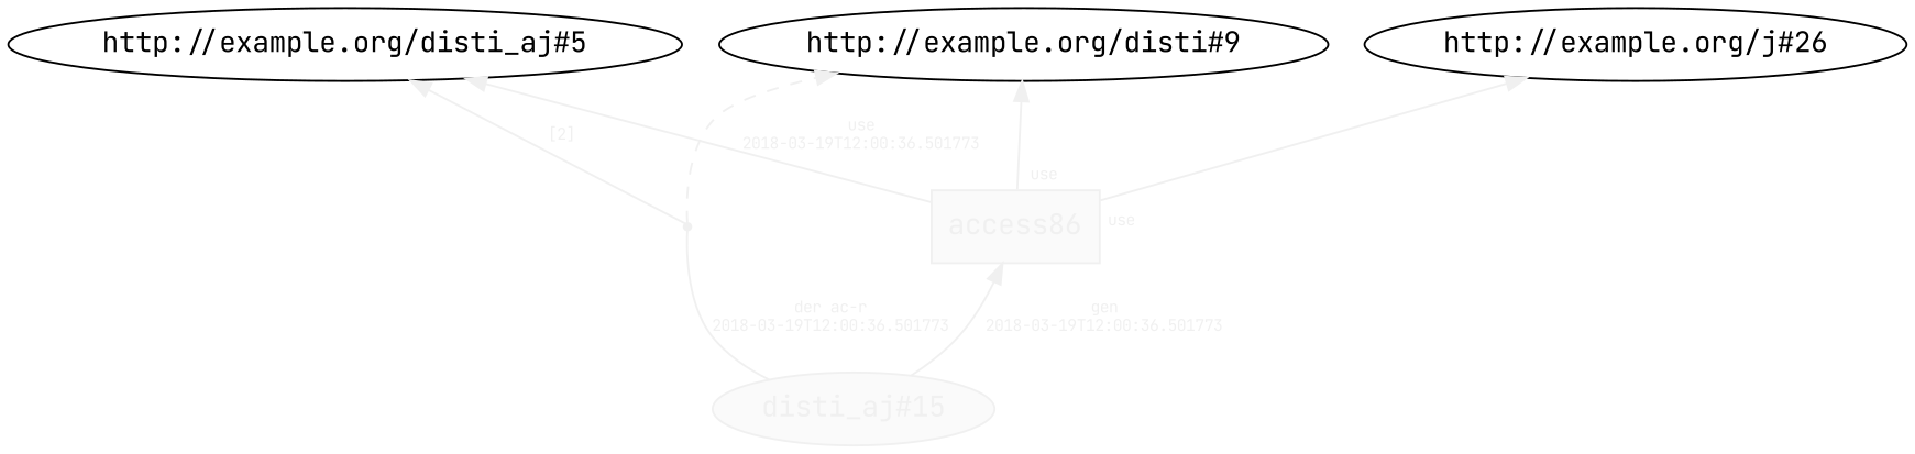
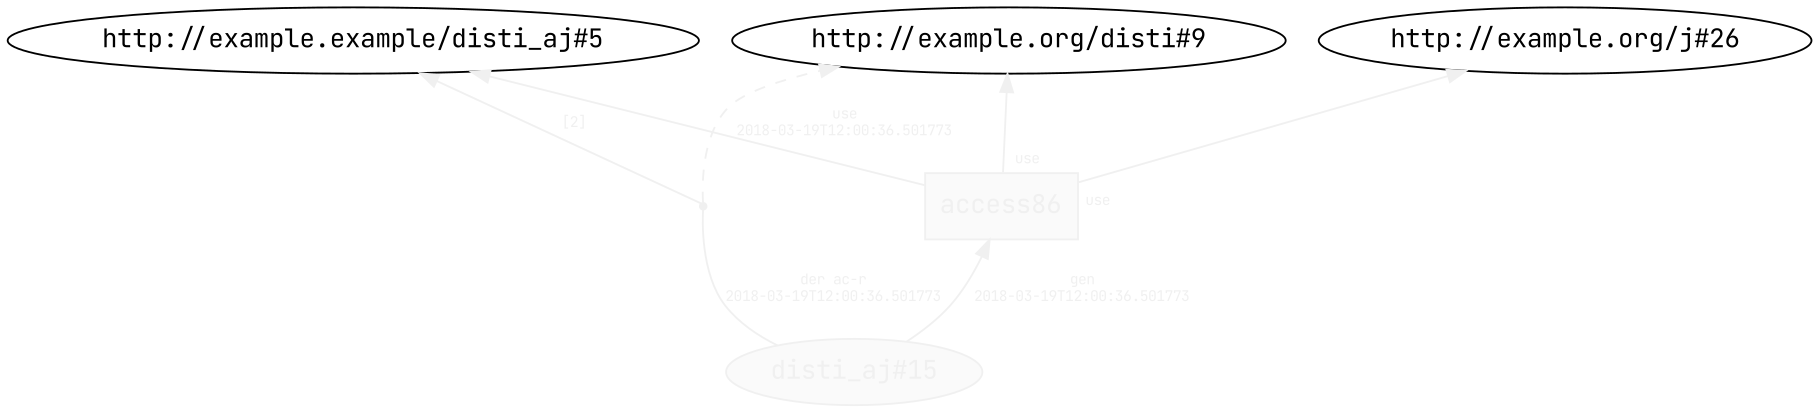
  digraph {
    rankdir=BT
    fontname="JetBrains Mono"
    node [fontname="JetBrains Mono"]
    edge [angle=60.0 color="#F0F0F0" distance=1.5 fontcolor="#F0F0F0" fontsize=8 rotation=20 fontname="JetBrains Mono"]
    n1 [color="#F0F0F0" fillcolor="#FAFAFA" fontcolor="#F0F0F0" label="disti_aj#15" style=filled]
    n2 [color="#F0F0F0" fillcolor="#FAFAFA" fontcolor="#F0F0F0" label=access86 shape=polygon sides=4 style=filled]
    bn0 [color="#F0F0F0" fontcolor="#F0F0F0" shape=point]
    "http://example.org/disti#9"
-   "http://example.org/disti_aj#5"
+   "http://example.org/disti_aj#5" [label="http://example.example/disti_aj#5"]
    "http://example.org/j#26"
    n1 -> n2 [label="gen\n2018-03-19T12:00:36.501773"]
    n1 -> bn0 [arrowhead=none label="der ac-r\n2018-03-19T12:00:36.501773"]
    n2 -> "http://example.org/disti#9" [labelangle=60.0 labeldistance=1.5 labelfontsize=8 taillabel=use angle="" distance="" fontsize=""]
    n2 -> "http://example.org/disti_aj#5" [label="use\n2018-03-19T12:00:36.501773"]
    n2 -> "http://example.org/j#26" [labelangle=60.0 labeldistance=1.5 labelfontsize=8 taillabel=use angle="" distance="" fontsize=""]
    bn0 -> "http://example.org/disti#9" [style=dashed angle="" distance="" fontsize="" rotation=""]
    bn0 -> "http://example.org/disti_aj#5" [label="[2]"]
  }
